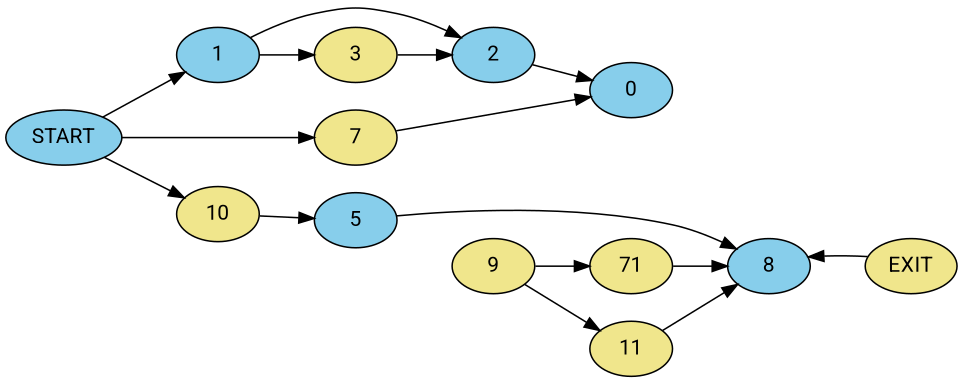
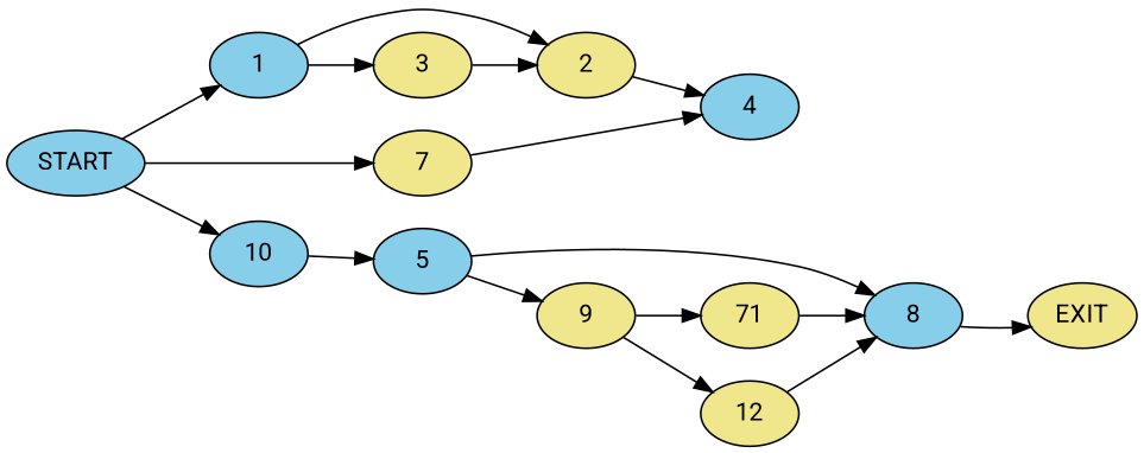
  digraph {
    fontname=Roboto
    rankdir=LR
    node [fillcolor=khaki fontname=Roboto style=filled]
    edge [fontname=Roboto]
    n1 [fillcolor=skyblue label=START]
    1 [fillcolor=skyblue]
    7
-   10
-   2 [fillcolor=skyblue]
+   10 [fillcolor=skyblue]
+   2
    3
-   4 [fillcolor=skyblue label=0]
+   4 [fillcolor=skyblue]
    5 [fillcolor=skyblue]
    n9 [label=EXIT]
    8 [fillcolor=skyblue]
    9
    n12 [label=71]
-   12 [label=11]
+   12
    n1 -> 1
    n1 -> 7
    n1 -> 10
    1 -> 2
    1 -> 3
    7 -> 4
    10 -> 5
    2 -> 4
    3 -> 2
    5 -> 8
-   n9 -> 8
+   5 -> 9
+   8 -> n9
    9 -> n12
    9 -> 12
    n12 -> 8
    12 -> 8
  }
